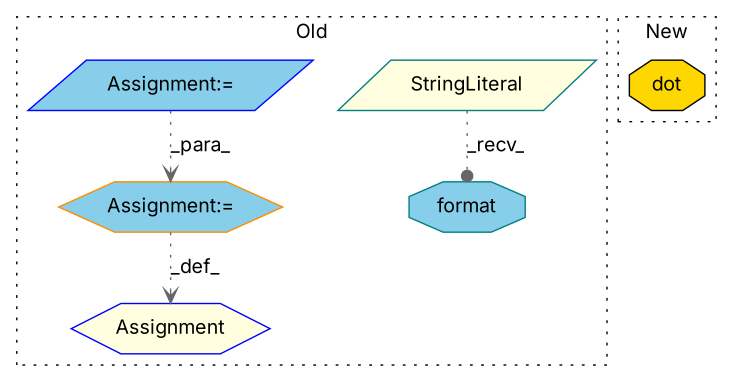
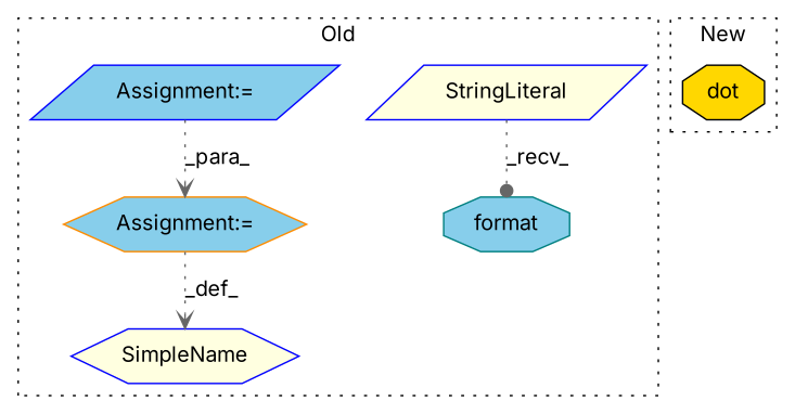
  digraph {
    fontname=Inter
    node [a=32 color=teal fillcolor=skyblue fontname=Inter l=1 shape=octagon style=filled]
    edge [arrowhead=vee color=gray40 fontname=Inter style=dotted]
    n1 [l="7,1" label=format s="16770,16803"]
-   n2 [a=45 fillcolor=lightyellow l=104 label=StringLiteral s=16665 shape=parallelogram]
-   n3 [a=42 color=blue fillcolor=lightyellow label=Assignment shape=hexagon l=""]
+   n2 [a=45 color=blue fillcolor=lightyellow l=104 label=StringLiteral s=16665 shape=parallelogram]
+   n3 [a=42 color=blue fillcolor=lightyellow label=SimpleName shape=hexagon l=""]
    n4 [a=7 color=blue label="Assignment:=" s=16058 shape=parallelogram]
    n5 [a=7 color=darkorange label="Assignment:=" s=16088 shape=hexagon]
    n6 [color=black fillcolor=gold l="4,1" label=dot s="18598,18628"]
    subgraph cluster_1 {
      label=Old
      style=dotted
      n1
      n2
      n3
      n4
      n5
    }
    subgraph cluster_2 {
      label=New
      style=dotted
      n6
    }
    n2 -> n1 [arrowhead=dot label=_recv_]
    n4 -> n5 [label=_para_]
    n5 -> n3 [label=_def_]
  }
